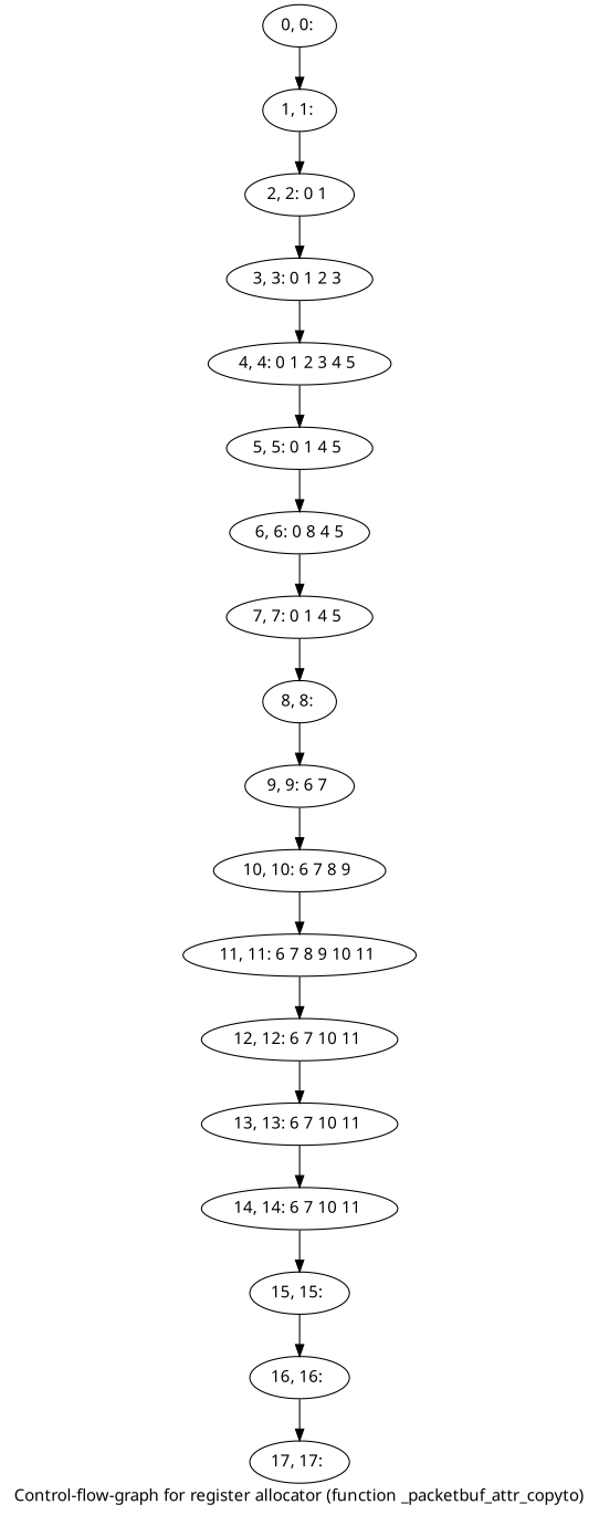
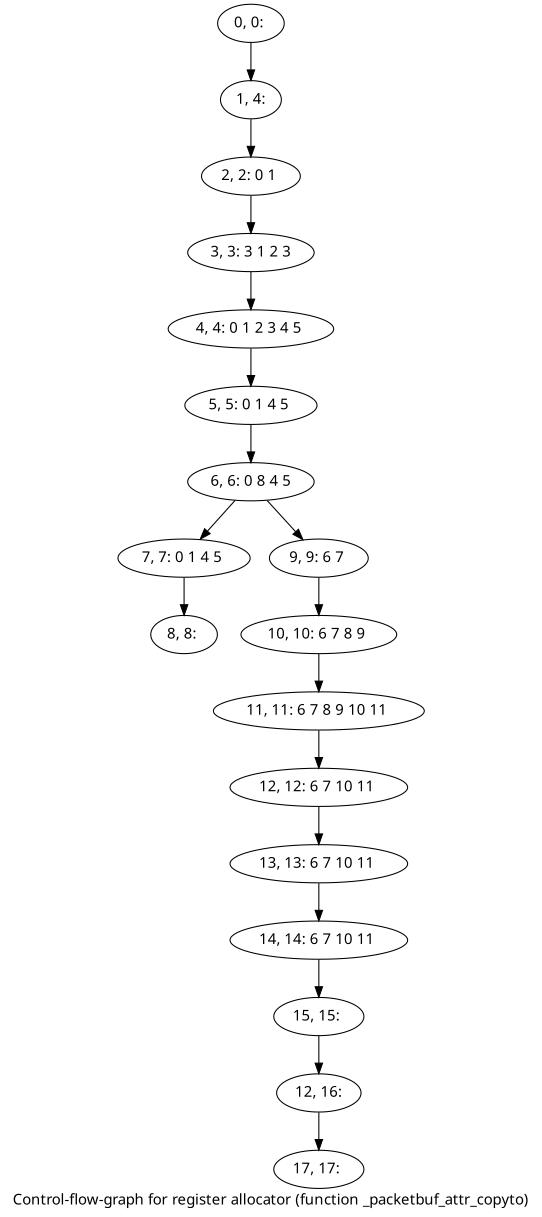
  digraph {
    fontname="Noto Sans"
    label="Control-flow-graph for register allocator (function _packetbuf_attr_copyto)"
    node [fontname="Noto Sans"]
    edge [fontname="Noto Sans"]
    n1 [label="0, 0: "]
-   n2 [label="1, 1: "]
+   n2 [label="1, 4:"]
    n3 [label="2, 2: 0 1 "]
-   n4 [label="3, 3: 0 1 2 3 "]
+   n4 [label="3, 3: 3 1 2 3"]
    n5 [label="4, 4: 0 1 2 3 4 5 "]
    n6 [label="5, 5: 0 1 4 5 "]
    n7 [label="6, 6: 0 8 4 5"]
    n8 [label="7, 7: 0 1 4 5 "]
    n9 [label="8, 8: "]
    n10 [label="9, 9: 6 7 "]
    n11 [label="10, 10: 6 7 8 9 "]
    n12 [label="11, 11: 6 7 8 9 10 11 "]
    n13 [label="12, 12: 6 7 10 11 "]
    n14 [label="13, 13: 6 7 10 11 "]
    n15 [label="14, 14: 6 7 10 11 "]
    n16 [label="15, 15: "]
-   n17 [label="16, 16: "]
+   n17 [label="12, 16:"]
    n18 [label="17, 17: "]
    n1 -> n2
    n2 -> n3
    n3 -> n4
    n4 -> n5
    n5 -> n6
    n6 -> n7
    n7 -> n8
    n8 -> n9
-   n9 -> n10
+   n7 -> n10
    n10 -> n11
    n11 -> n12
    n12 -> n13
    n13 -> n14
    n14 -> n15
    n15 -> n16
    n16 -> n17
    n17 -> n18
  }
